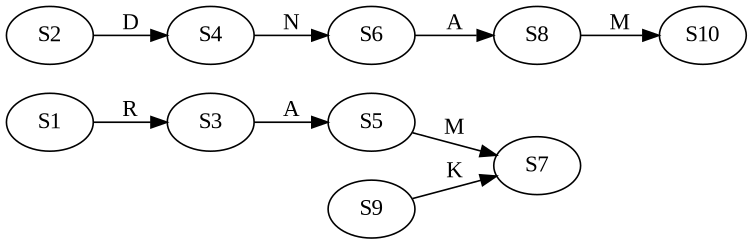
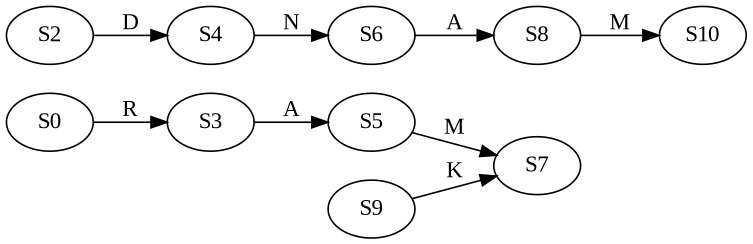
  strict digraph {
    fontname="Liberation Serif"
    rankdir=LR
    node [fontname="Liberation Serif"]
    edge [fontname="Liberation Serif"]
-   S1
+   S1 [label=S0]
    S3
    S2
    S4
    S5
    S6
    S7
    S8
    S10
    S9
    S1 -> S3 [label=R]
    S3 -> S5 [label=A]
    S2 -> S4 [label=D]
    S4 -> S6 [label=N]
    S5 -> S7 [label=M]
    S6 -> S8 [label=A]
    S8 -> S10 [label=M]
    S9 -> S7 [label=K]
  }
